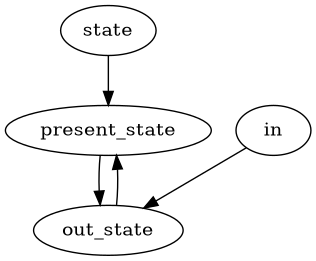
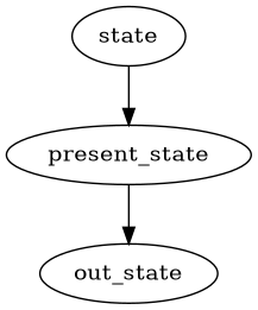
  strict digraph {
    edge [weight=3.0]
    n1 [label=state]
    present_state
    n3 [label=out_state]
-   in
    n1 -> present_state [weight=2.0]
    present_state -> n3
-   n3 -> present_state [weight=1.0]
-   in -> n3
  }
